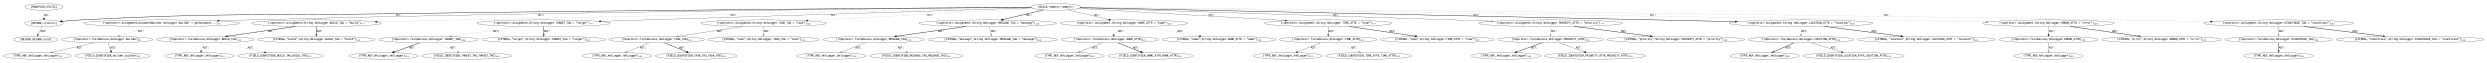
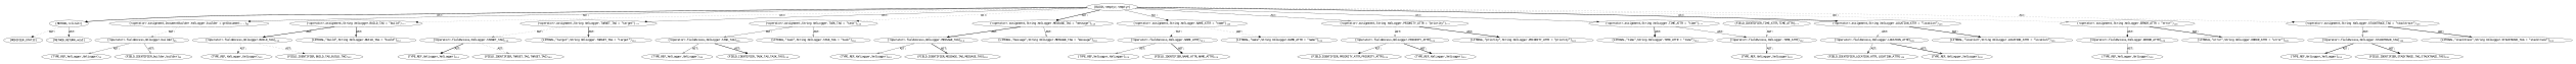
  digraph {
    fontname="Liberation Mono"
    node [fontname="Liberation Mono"]
    edge [arrowhead=onormal fontname="Liberation Mono" style=solid]
    n1 [label=<(METHOD,&lt;clinit&gt;)>]
    n2 [label=<(MODIFIER,STATIC)>]
    n3 [label=<(METHOD_RETURN,void)>]
    n4 [label=<(BLOCK,&lt;empty&gt;,&lt;empty&gt;)>]
    n5 [label=<(&lt;operator&gt;.assignment,DocumentBuilder XmlLogger.builder = getDocument...)<SUB>95</SUB>>]
    n6 [label=<(&lt;operator&gt;.assignment,String XmlLogger.BUILD_TAG = &quot;build&quot;)<SUB>112</SUB>>]
    n7 [label=<(&lt;operator&gt;.assignment,String XmlLogger.TARGET_TAG = &quot;target&quot;)<SUB>114</SUB>>]
    n8 [label=<(&lt;operator&gt;.assignment,String XmlLogger.TASK_TAG = &quot;task&quot;)<SUB>116</SUB>>]
    n9 [label=<(&lt;operator&gt;.assignment,String XmlLogger.MESSAGE_TAG = &quot;message&quot;)<SUB>118</SUB>>]
    n10 [label=<(&lt;operator&gt;.assignment,String XmlLogger.NAME_ATTR = &quot;name&quot;)<SUB>120</SUB>>]
    n11 [label=<(&lt;operator&gt;.assignment,String XmlLogger.TIME_ATTR = &quot;time&quot;)<SUB>122</SUB>>]
    n12 [label=<(&lt;operator&gt;.assignment,String XmlLogger.PRIORITY_ATTR = &quot;priority&quot;)<SUB>124</SUB>>]
    n13 [label=<(&lt;operator&gt;.assignment,String XmlLogger.LOCATION_ATTR = &quot;location&quot;)<SUB>126</SUB>>]
    n14 [label=<(&lt;operator&gt;.assignment,String XmlLogger.ERROR_ATTR = &quot;error&quot;)<SUB>128</SUB>>]
    n15 [label=<(&lt;operator&gt;.assignment,String XmlLogger.STACKTRACE_TAG = &quot;stacktrace&quot;)<SUB>130</SUB>>]
    n16 [label=<(&lt;operator&gt;.fieldAccess,XmlLogger.builder)<SUB>95</SUB>>]
    n17 [label=<(&lt;operator&gt;.fieldAccess,XmlLogger.BUILD_TAG)<SUB>112</SUB>>]
    n18 [label=<(LITERAL,&quot;build&quot;,String XmlLogger.BUILD_TAG = &quot;build&quot;)<SUB>112</SUB>>]
    n19 [label=<(&lt;operator&gt;.fieldAccess,XmlLogger.TARGET_TAG)<SUB>114</SUB>>]
    n20 [label=<(LITERAL,&quot;target&quot;,String XmlLogger.TARGET_TAG = &quot;target&quot;)<SUB>114</SUB>>]
    n21 [label=<(&lt;operator&gt;.fieldAccess,XmlLogger.TASK_TAG)<SUB>116</SUB>>]
    n22 [label=<(LITERAL,&quot;task&quot;,String XmlLogger.TASK_TAG = &quot;task&quot;)<SUB>116</SUB>>]
    n23 [label=<(&lt;operator&gt;.fieldAccess,XmlLogger.MESSAGE_TAG)<SUB>118</SUB>>]
    n24 [label=<(LITERAL,&quot;message&quot;,String XmlLogger.MESSAGE_TAG = &quot;message&quot;)<SUB>118</SUB>>]
    n25 [label=<(&lt;operator&gt;.fieldAccess,XmlLogger.NAME_ATTR)<SUB>121</SUB>>]
    n26 [label=<(LITERAL,&quot;name&quot;,String XmlLogger.NAME_ATTR = &quot;name&quot;)<SUB>120</SUB>>]
    n27 [label=<(&lt;operator&gt;.fieldAccess,XmlLogger.TIME_ATTR)<SUB>122</SUB>>]
    n28 [label=<(LITERAL,&quot;time&quot;,String XmlLogger.TIME_ATTR = &quot;time&quot;)<SUB>122</SUB>>]
    n29 [label=<(&lt;operator&gt;.fieldAccess,XmlLogger.PRIORITY_ATTR)<SUB>124</SUB>>]
    n30 [label=<(LITERAL,&quot;priority&quot;,String XmlLogger.PRIORITY_ATTR = &quot;priority&quot;)<SUB>124</SUB>>]
    n31 [label=<(&lt;operator&gt;.fieldAccess,XmlLogger.LOCATION_ATTR)<SUB>126</SUB>>]
    n32 [label=<(LITERAL,&quot;location&quot;,String XmlLogger.LOCATION_ATTR = &quot;location&quot;)<SUB>126</SUB>>]
    n33 [label=<(&lt;operator&gt;.fieldAccess,XmlLogger.ERROR_ATTR)<SUB>128</SUB>>]
    n34 [label=<(LITERAL,&quot;error&quot;,String XmlLogger.ERROR_ATTR = &quot;error&quot;)<SUB>128</SUB>>]
    n35 [label=<(&lt;operator&gt;.fieldAccess,XmlLogger.STACKTRACE_TAG)<SUB>130</SUB>>]
    n36 [label=<(LITERAL,&quot;stacktrace&quot;,String XmlLogger.STACKTRACE_TAG = &quot;stacktrace&quot;)<SUB>130</SUB>>]
    n37 [label=<(TYPE_REF,XmlLogger,XmlLogger)<SUB>95</SUB>>]
    n38 [label=<(FIELD_IDENTIFIER,builder,builder)<SUB>95</SUB>>]
    n39 [label=<(TYPE_REF,XmlLogger,XmlLogger)<SUB>112</SUB>>]
    n40 [label=<(FIELD_IDENTIFIER,BUILD_TAG,BUILD_TAG)<SUB>112</SUB>>]
    n41 [label=<(TYPE_REF,XmlLogger,XmlLogger)<SUB>114</SUB>>]
    n42 [label=<(FIELD_IDENTIFIER,TARGET_TAG,TARGET_TAG)<SUB>104</SUB>>]
    n43 [label=<(TYPE_REF,XmlLogger,XmlLogger)<SUB>116</SUB>>]
    n44 [label=<(FIELD_IDENTIFIER,TASK_TAG,TASK_TAG)<SUB>116</SUB>>]
    n45 [label=<(TYPE_REF,XmlLogger,XmlLogger)<SUB>118</SUB>>]
    n46 [label=<(FIELD_IDENTIFIER,MESSAGE_TAG,MESSAGE_TAG)<SUB>118</SUB>>]
    n47 [label=<(TYPE_REF,XmlLogger,XmlLogger)<SUB>120</SUB>>]
    n48 [label=<(FIELD_IDENTIFIER,NAME_ATTR,NAME_ATTR)<SUB>120</SUB>>]
    n49 [label=<(TYPE_REF,XmlLogger,XmlLogger)<SUB>122</SUB>>]
    n50 [label=<(FIELD_IDENTIFIER,TIME_ATTR,TIME_ATTR)<SUB>122</SUB>>]
    n51 [label=<(TYPE_REF,XmlLogger,XmlLogger)<SUB>124</SUB>>]
    n52 [label=<(FIELD_IDENTIFIER,PRIORITY_ATTR,PRIORITY_ATTR)<SUB>124</SUB>>]
    n53 [label=<(TYPE_REF,XmlLogger,XmlLogger)<SUB>126</SUB>>]
    n54 [label=<(FIELD_IDENTIFIER,LOCATION_ATTR,LOCATION_ATTR)<SUB>126</SUB>>]
    n55 [label=<(TYPE_REF,XmlLogger,XmlLogger)<SUB>128</SUB>>]
    n56 [label=<(TYPE_REF,XmlLogger,XmlLogger)<SUB>130</SUB>>]
-   n2 -> n1 [arrowhead=diamond label="AST: " style=dotted]
+   n57 [label=<(FIELD_IDENTIFIER,STACKTRACE_TAG,STACKTRACE_TAG)<SUB>130</SUB>>]
+   n1 -> n2 [arrowhead=diamond label="AST: " style=dotted]
    n1 -> n3 [arrowhead=normal label="AST: "]
    n4 -> n1 [arrowhead=diamond label="AST: " style=bold]
    n4 -> n5 [arrowhead=diamond label="AST: "]
    n4 -> n6 [arrowhead=diamond label="AST: " style=dotted]
    n4 -> n7 [arrowhead=diamond label="AST: "]
    n4 -> n8 [arrowhead=normal label="AST: " style=dotted]
    n4 -> n9 [arrowhead=diamond label="AST: " style=bold]
    n4 -> n10 [arrowhead=diamond label="AST: "]
    n4 -> n11 [arrowhead=normal label="AST: "]
    n4 -> n12 [label="AST: "]
    n4 -> n13 [arrowhead=normal label="AST: " style=bold]
    n4 -> n14 [label="AST: " style=dotted]
    n4 -> n15 [arrowhead=diamond label="AST: " style=dotted]
    n5 -> n16 [label="AST: " style=dotted]
    n6 -> n17 [arrowhead=normal label="AST: " style=bold]
    n6 -> n18 [label="AST: " style=bold]
    n7 -> n19 [label="AST: " style=dotted]
    n7 -> n20 [label="AST: " style=bold]
    n8 -> n21 [label="AST: "]
    n8 -> n22 [label="AST: "]
    n9 -> n23 [arrowhead=normal label="AST: " style=bold]
    n9 -> n24 [label="AST: "]
    n10 -> n25 [arrowhead=normal label="AST: " style=dotted]
    n10 -> n26 [arrowhead=diamond label="AST: " style=dotted]
    n11 -> n27 [arrowhead=normal label="AST: "]
    n11 -> n28 [arrowhead=diamond label="AST: " style=bold]
    n12 -> n29 [label="AST: " style=dotted]
    n12 -> n30 [arrowhead=normal label="AST: " style=bold]
    n13 -> n31 [label="AST: " style=dotted]
    n13 -> n32 [arrowhead=normal label="AST: " style=bold]
    n14 -> n33 [arrowhead=diamond label="AST: "]
    n14 -> n34 [label="AST: " style=bold]
    n15 -> n35 [label="AST: "]
    n15 -> n36 [label="AST: " style=bold]
    n16 -> n37 [label="AST: "]
-   n16 -> n38 [arrowhead=diamond label="AST: "]
+   n16 -> n38 [label="AST: "]
    n17 -> n39 [arrowhead=normal label="AST: " style=dotted]
    n17 -> n40 [arrowhead=normal label="AST: " style=dotted]
    n19 -> n41 [arrowhead=diamond label="AST: " style=bold]
    n19 -> n42 [label="AST: " style=dotted]
    n21 -> n43 [label="AST: "]
    n21 -> n44 [arrowhead=diamond label="AST: " style=bold]
    n23 -> n45 [label="AST: "]
-   n23 -> n46 [label="AST: " style=dotted]
+   n23 -> n46 [label="AST: " style=bold]
    n25 -> n47 [label="AST: "]
    n25 -> n48 [arrowhead=diamond label="AST: " style=bold]
    n27 -> n49 [arrowhead=normal label="AST: "]
-   n27 -> n50 [label="AST: " style=dotted]
+   n50 -> n27 [label="AST: " style=dotted]
    n29 -> n51 [arrowhead=normal label="AST: " style=bold]
    n29 -> n52 [arrowhead=diamond label="AST: "]
    n31 -> n53 [label="AST: " style=bold]
    n31 -> n54 [arrowhead=normal label="AST: "]
    n33 -> n55 [label="AST: "]
    n35 -> n56 [label="AST: " style=bold]
+   n35 -> n57 [arrowhead=normal label="AST: " style=bold]
  }
